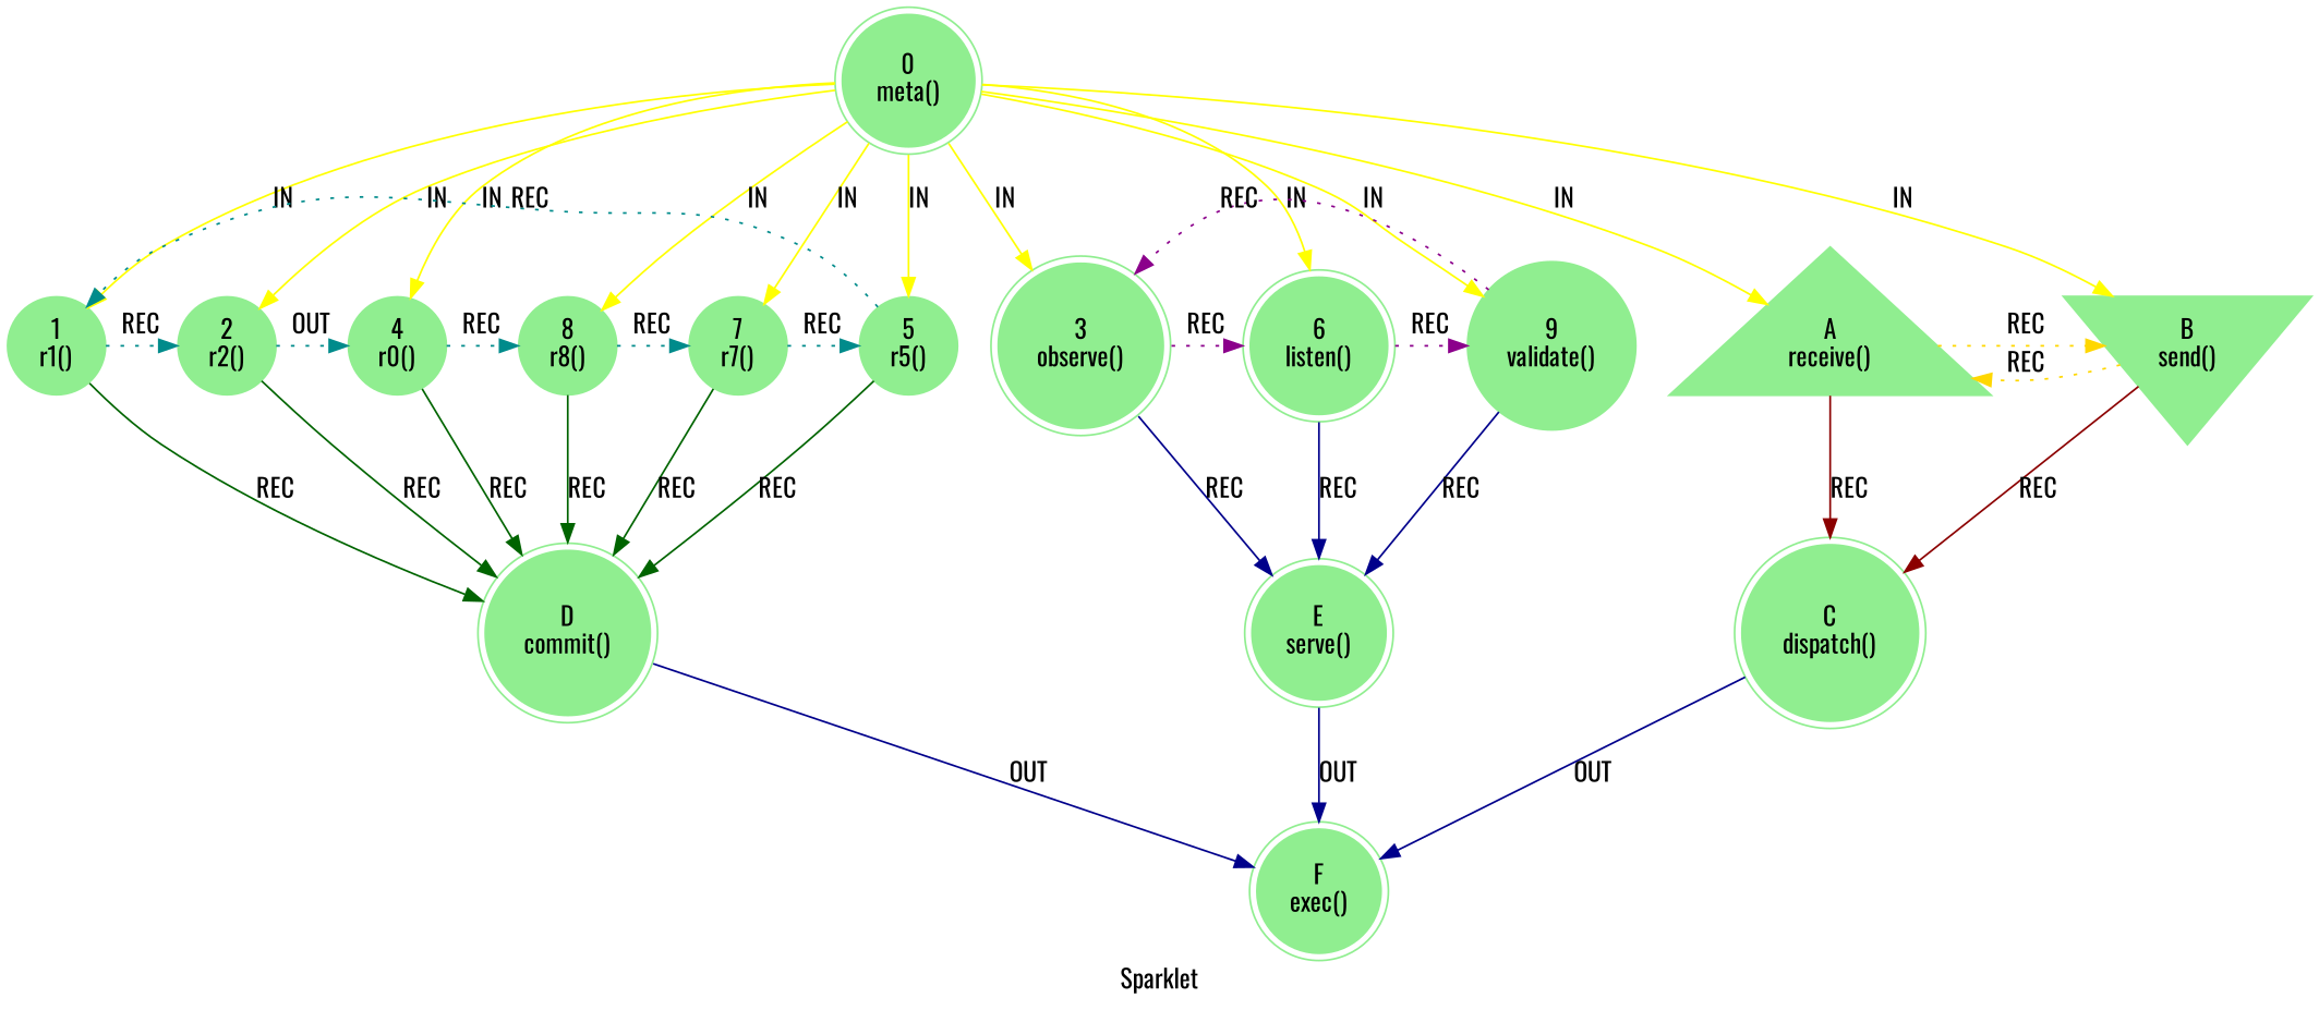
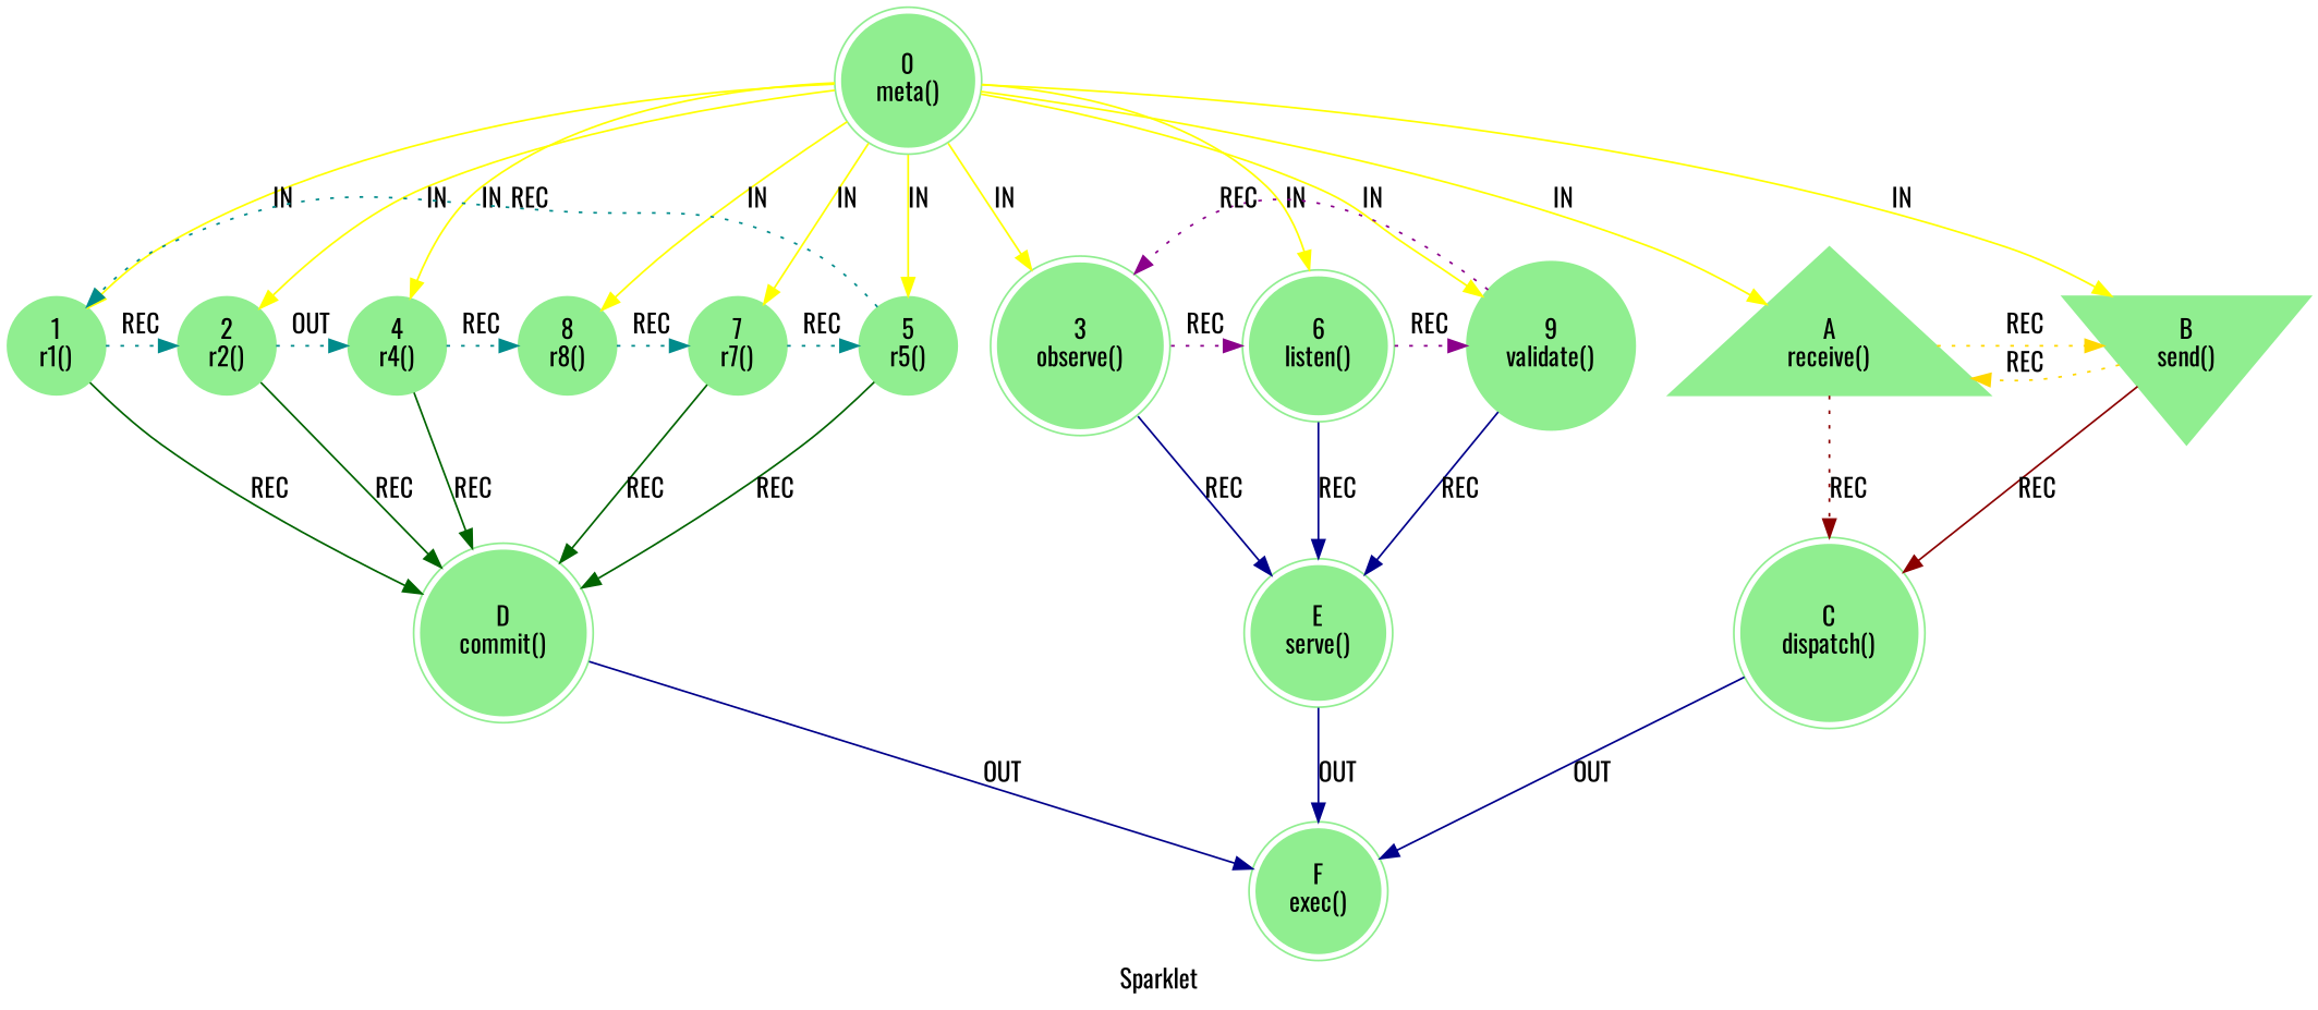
  strict digraph {
    color=lightgray
    fontname=Oswald
    label=Sparklet
    style=filled
    node [color=lightgreen fontname=Oswald shape=doublecircle style=filled]
    edge [color=yellow fontname=Oswald]
    n1 [label="0\nmeta()"]
    n2 [label="1\nr1()" shape=circle]
    n3 [label="2\nr2()" shape=circle]
-   n4 [label="4\nr0()" shape=circle]
+   n4 [label="4\nr4()" shape=circle]
    n5 [label="8\nr8()" shape=circle]
    n6 [label="7\nr7()" shape=circle]
    n7 [label="5\nr5()" shape=circle]
    n8 [label="3\nobserve()"]
    n9 [label="6\nlisten()"]
    n10 [label="9\nvalidate()" shape=circle]
    n11 [label="A\nreceive()" shape=triangle]
    n12 [label="B\nsend()" shape=invtriangle]
    n13 [label="D\ncommit()"]
    n14 [label="E\nserve()"]
    n15 [label="C\ndispatch()"]
    n16 [label="F\nexec()"]
    n1 -> n2 [label=IN]
    n1 -> n3 [label=IN]
    n1 -> n4 [label=IN]
    n1 -> n5 [label=IN]
    n1 -> n6 [label=IN]
    n1 -> n7 [label=IN]
    n1 -> n8 [label=IN]
    n1 -> n9 [label=IN]
    n1 -> n10 [label=IN]
    n1 -> n11 [label=IN]
    n1 -> n12 [label=IN]
    n2 -> n3 [color=darkcyan constraint=false label=REC style=dotted]
    n2 -> n13 [color=darkgreen label=REC]
    n3 -> n4 [color=darkcyan constraint=false label=OUT style=dotted]
    n3 -> n13 [color=darkgreen label=REC]
    n4 -> n5 [color=darkcyan constraint=false label=REC style=dotted]
    n4 -> n13 [color=darkgreen label=REC]
    n5 -> n6 [color=darkcyan constraint=false label=REC style=dotted]
-   n5 -> n13 [color=darkgreen label=REC]
    n6 -> n7 [color=darkcyan constraint=false label=REC style=dotted]
    n6 -> n13 [color=darkgreen label=REC]
    n7 -> n2 [color=darkcyan constraint=false label=REC style=dotted]
    n7 -> n13 [color=darkgreen label=REC]
    n8 -> n9 [color=darkmagenta constraint=false label=REC style=dotted]
    n8 -> n14 [color=darkblue label=REC]
    n9 -> n10 [color=darkmagenta constraint=false label=REC style=dotted]
    n9 -> n14 [color=darkblue label=REC]
    n10 -> n8 [color=darkmagenta constraint=false label=REC style=dotted]
    n10 -> n14 [color=darkblue label=REC]
    n11 -> n12 [color=gold constraint=false label=REC style=dotted]
-   n11 -> n15 [color=darkred label=REC]
+   n11 -> n15 [color=darkred label=REC style=dotted]
    n12 -> n11 [color=gold constraint=false label=REC style=dotted]
    n12 -> n15 [color=darkred label=REC]
    n13 -> n16 [color=darkblue label=OUT]
    n14 -> n16 [color=darkblue label=OUT]
    n15 -> n16 [color=darkblue label=OUT]
  }
